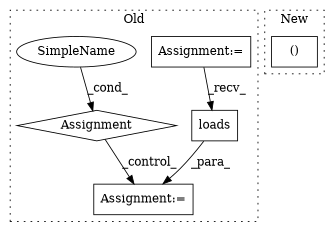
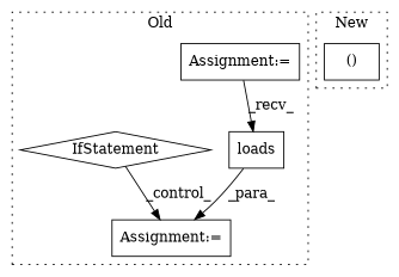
  digraph {
    node [a=7 shape=box]
    n1 [a=32 l="6,1" label=loads s="4927,4939"]
    n2 [l=1 label="Assignment:=" s=4921]
    n3 [l=4 label="Assignment:=" s=4472]
-   n4 [a=42 label=SimpleName shape=ellipse]
-   n5 [a=25 l="4,2" label=Assignment s="4597,4609" shape=diamond]
+   n5 [a=25 l="4,2" label=IfStatement s="4597,4609" shape=diamond]
    n6 [a=106 l=28 label="()" s=2615]
    subgraph cluster_1 {
      label=Old
      style=dotted
      n1
      n2
      n3
-     n4
      n5
    }
    subgraph cluster_2 {
      label=New
      style=dotted
      n6
    }
    n1 -> n2 [label=_para_]
    n3 -> n1 [label=_recv_]
-   n4 -> n5 [label=_cond_]
    n5 -> n2 [label=_control_]
  }
